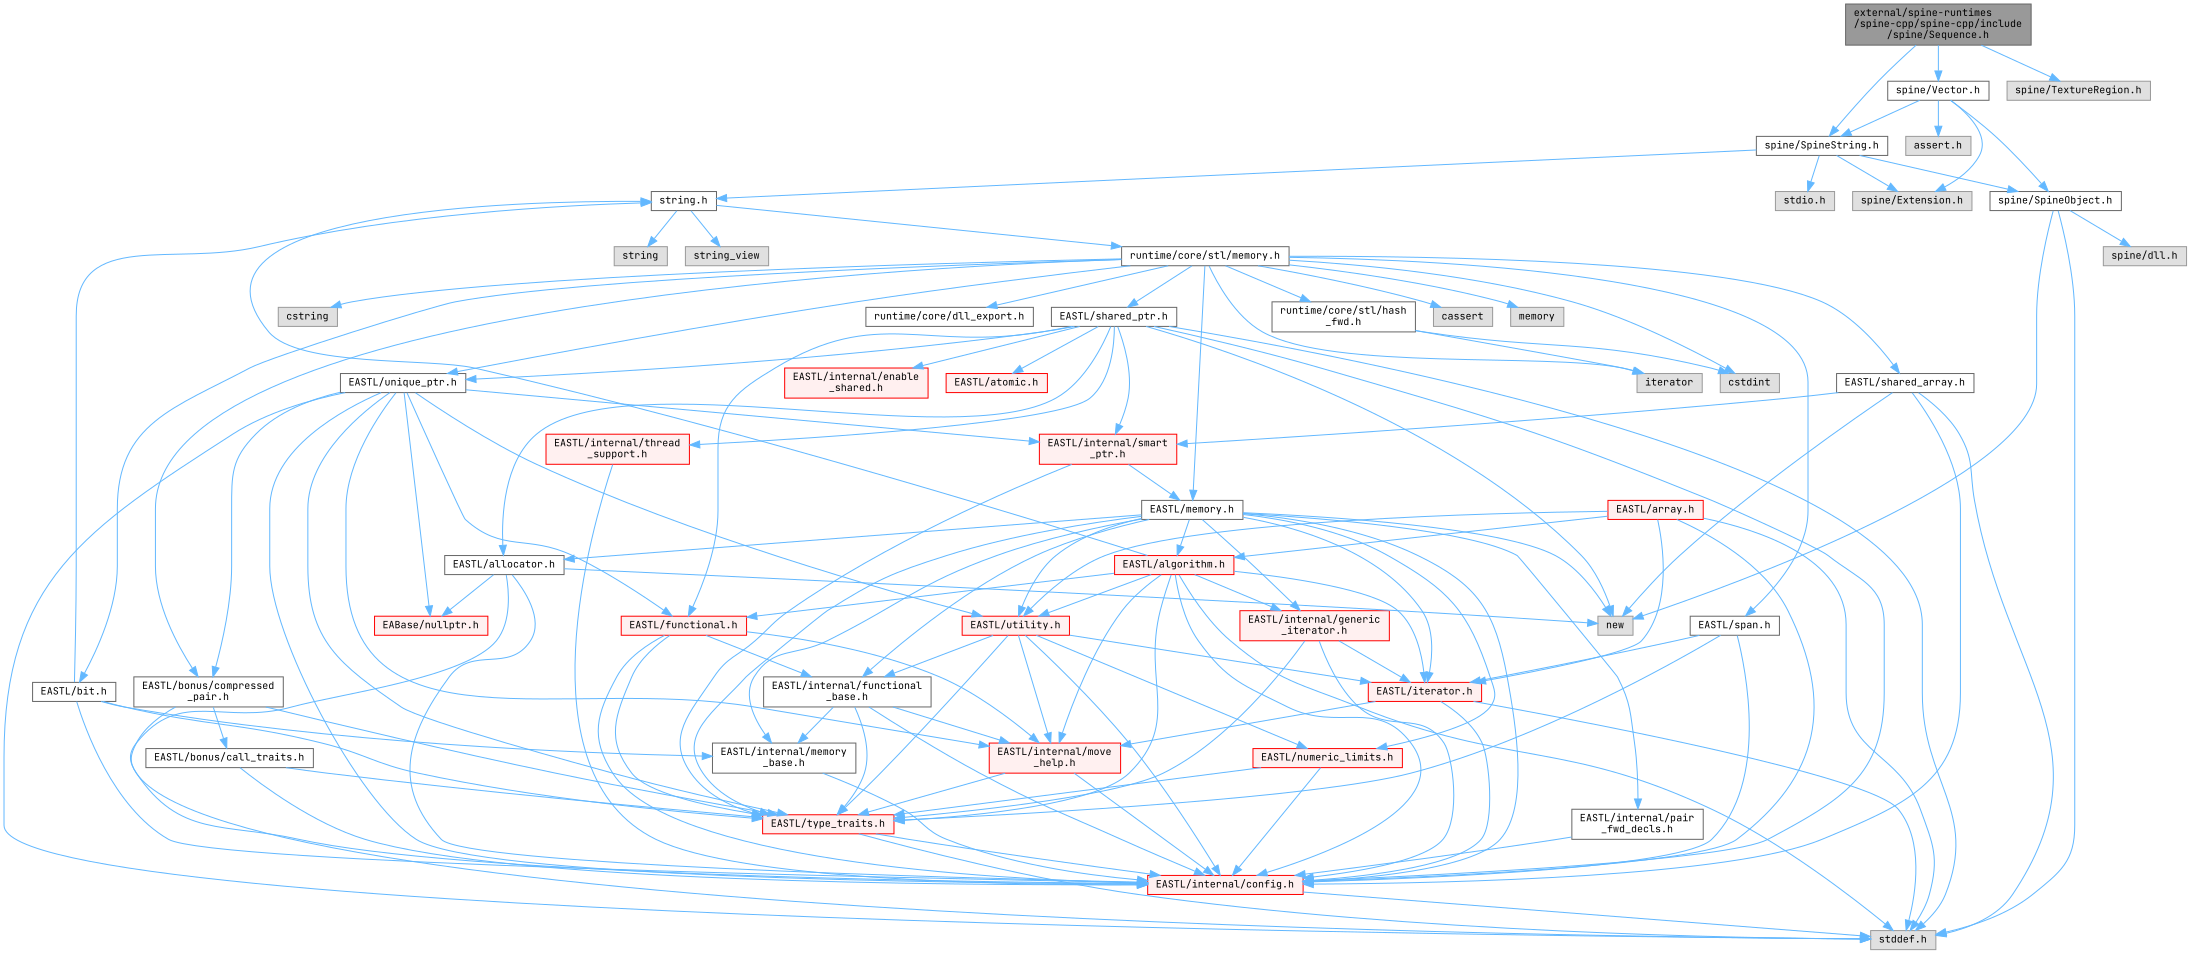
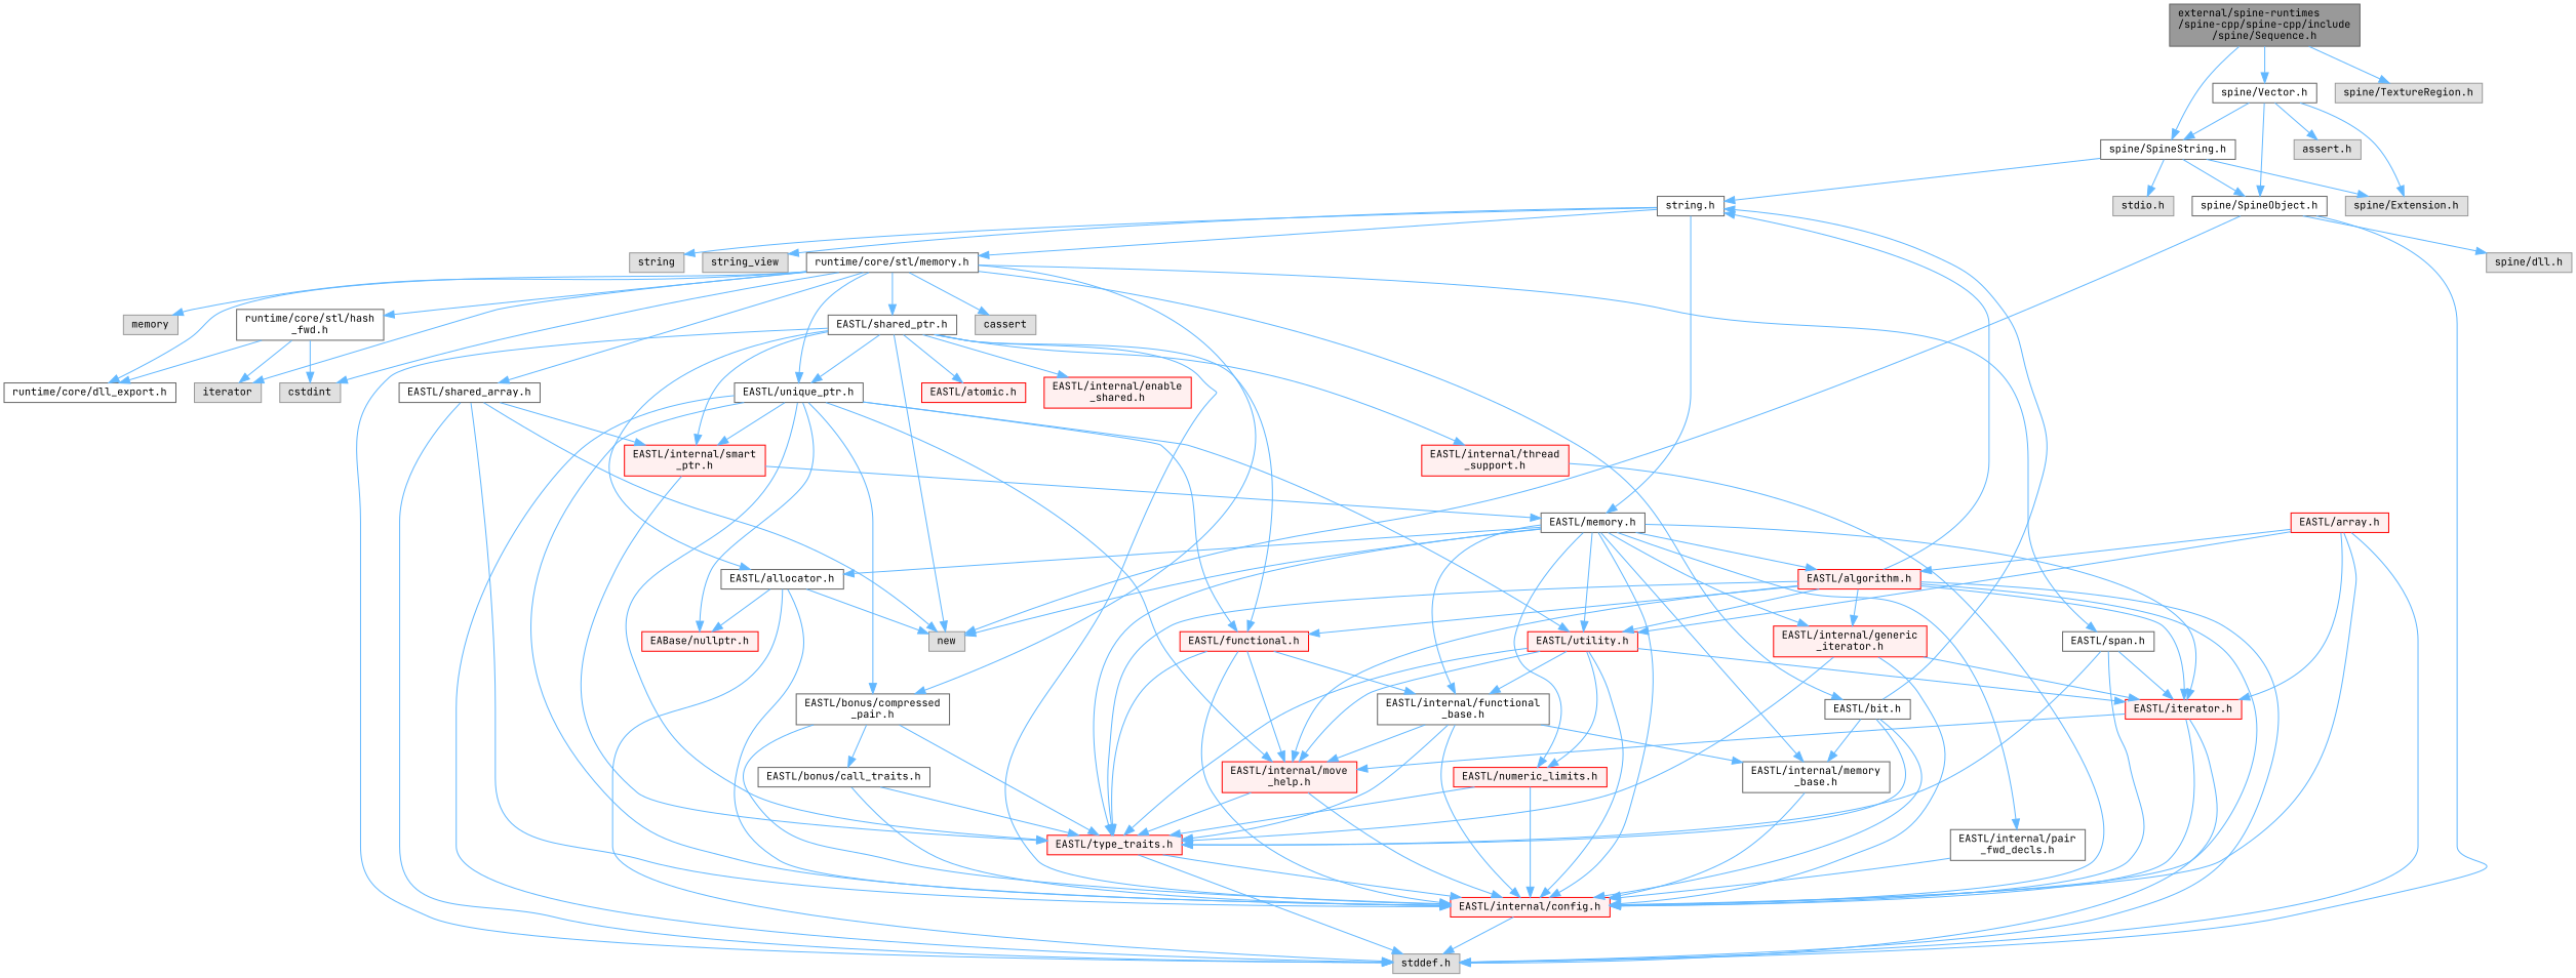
  digraph {
    fontname="JetBrains Mono"
    node [color=grey40 fillcolor=white fontname="JetBrains Mono" fontsize=10 shape=box style=filled]
    edge [color=steelblue1 fontname="JetBrains Mono" fontsize=10 labelfontname=Helvetica labelfontsize=10 style=solid]
    n1 [color=gray40 fillcolor=grey60 fontcolor=black height=0.2 label="external/spine-runtimes\l/spine-cpp/spine-cpp/include\l/spine/Sequence.h" width=0.4]
    n2 [height=0.2 label="spine/Vector.h" width=0.4]
    n3 [height=0.2 label="spine/SpineString.h" width=0.4]
    n4 [color=grey60 fillcolor="#E0E0E0" height=0.2 label="spine/TextureRegion.h" width=0.4]
    n5 [color=grey60 fillcolor="#E0E0E0" height=0.2 label="spine/Extension.h" width=0.4]
    n6 [height=0.2 label="spine/SpineObject.h" width=0.4]
    n7 [color=grey60 fillcolor="#E0E0E0" height=0.2 label="assert.h" width=0.4]
    n8 [height=0.2 label="string.h" width=0.4]
    n9 [color=grey60 fillcolor="#E0E0E0" height=0.2 label="stdio.h" width=0.4]
    n10 [color=grey60 fillcolor="#E0E0E0" height=0.2 label=new width=0.4]
    n11 [color=grey60 fillcolor="#E0E0E0" height=0.2 label="stddef.h" width=0.4]
    n12 [color=grey60 fillcolor="#E0E0E0" height=0.2 label="spine/dll.h" width=0.4]
    n13 [color=grey60 fillcolor="#E0E0E0" height=0.2 label=string width=0.4]
    n14 [color=grey60 fillcolor="#E0E0E0" height=0.2 label=string_view width=0.4]
    n15 [height=0.2 label="runtime/core/stl/memory.h" width=0.4]
    n16 [color=grey60 fillcolor="#E0E0E0" height=0.2 label=iterator width=0.4]
    n17 [color=grey60 fillcolor="#E0E0E0" height=0.2 label=cstdint width=0.4]
    n18 [color=grey60 fillcolor="#E0E0E0" height=0.2 label=cassert width=0.4]
    n19 [color=grey60 fillcolor="#E0E0E0" height=0.2 label=memory width=0.4]
-   n20 [color=grey60 fillcolor="#E0E0E0" height=0.2 label=cstring width=0.4]
    n21 [height=0.2 label="EASTL/bit.h" width=0.4]
    n22 [height=0.2 label="EASTL/memory.h" width=0.4]
    n23 [height=0.2 label="EASTL/shared_array.h" width=0.4]
    n24 [height=0.2 label="EASTL/unique_ptr.h" width=0.4]
    n25 [height=0.2 label="EASTL/bonus/compressed\l_pair.h" width=0.4]
    n26 [height=0.2 label="EASTL/shared_ptr.h" width=0.4]
    n27 [height=0.2 label="EASTL/span.h" width=0.4]
    n28 [height=0.2 label="runtime/core/dll_export.h" width=0.4]
    n29 [height=0.2 label="runtime/core/stl/hash\l_fwd.h" width=0.4]
    n30 [color=red fillcolor="#FFF0F0" height=0.2 label="EASTL/internal/config.h" width=0.4]
    n31 [height=0.2 label="EASTL/internal/memory\l_base.h" width=0.4]
    n32 [color=red fillcolor="#FFF0F0" height=0.2 label="EASTL/type_traits.h" width=0.4]
    n33 [color=red fillcolor="#FFF0F0" height=0.2 label="EASTL/internal/generic\l_iterator.h" width=0.4]
    n34 [color=red fillcolor="#FFF0F0" height=0.2 label="EASTL/iterator.h" width=0.4]
    n35 [height=0.2 label="EASTL/internal/pair\l_fwd_decls.h" width=0.4]
    n36 [height=0.2 label="EASTL/internal/functional\l_base.h" width=0.4]
    n37 [color=red fillcolor="#FFF0F0" height=0.2 label="EASTL/algorithm.h" width=0.4]
    n38 [color=red fillcolor="#FFF0F0" height=0.2 label="EASTL/utility.h" width=0.4]
    n39 [color=red fillcolor="#FFF0F0" height=0.2 label="EASTL/numeric_limits.h" width=0.4]
    n40 [height=0.2 label="EASTL/allocator.h" width=0.4]
    n41 [color=red fillcolor="#FFF0F0" height=0.2 label="EASTL/internal/smart\l_ptr.h" width=0.4]
    n42 [color=red fillcolor="#FFF0F0" height=0.2 label="EASTL/internal/move\l_help.h" width=0.4]
    n43 [color=red fillcolor="#FFF0F0" height=0.2 label="EASTL/functional.h" width=0.4]
    n44 [color=red fillcolor="#FFF0F0" height=0.2 label="EABase/nullptr.h" width=0.4]
    n45 [height=0.2 label="EASTL/bonus/call_traits.h" width=0.4]
    n46 [color=red fillcolor="#FFF0F0" height=0.2 label="EASTL/internal/thread\l_support.h" width=0.4]
    n47 [color=red fillcolor="#FFF0F0" height=0.2 label="EASTL/atomic.h" width=0.4]
    n48 [color=red fillcolor="#FFF0F0" height=0.2 label="EASTL/internal/enable\l_shared.h" width=0.4]
    n49 [color=red fillcolor="#FFF0F0" height=0.2 label="EASTL/array.h" width=0.4]
    n1 -> n2
    n1 -> n3
    n1 -> n4
    n2 -> n3
    n2 -> n5
    n2 -> n6
    n2 -> n7
    n3 -> n5
    n3 -> n6
    n3 -> n8
    n3 -> n9
    n6 -> n10
    n6 -> n11
    n6 -> n12
    n8 -> n13
    n8 -> n14
    n8 -> n15
    n15 -> n16
    n15 -> n17
    n15 -> n18
    n15 -> n19
-   n15 -> n20
    n15 -> n21
-   n15 -> n22
+   n8 -> n22
    n15 -> n23
    n15 -> n24
    n15 -> n25
    n15 -> n26
    n15 -> n27
    n15 -> n28
    n15 -> n29
    n21 -> n8
    n21 -> n30
    n21 -> n31
    n21 -> n32
    n22 -> n10
    n22 -> n30
    n22 -> n31
    n22 -> n32
    n22 -> n33
    n22 -> n34
    n22 -> n35
    n22 -> n36
    n22 -> n37
    n22 -> n38
    n22 -> n39
    n22 -> n40
    n23 -> n10
    n23 -> n11
    n23 -> n30
    n23 -> n41
    n24 -> n11
    n24 -> n25
    n24 -> n30
    n24 -> n32
    n24 -> n38
    n24 -> n41
    n24 -> n42
    n24 -> n43
    n24 -> n44
    n25 -> n30
    n25 -> n32
    n25 -> n45
    n26 -> n10
    n26 -> n11
    n26 -> n24
    n26 -> n30
    n26 -> n40
    n26 -> n41
    n26 -> n43
    n26 -> n46
    n26 -> n47
    n26 -> n48
    n27 -> n30
    n27 -> n32
    n27 -> n34
    n29 -> n16
    n29 -> n17
+   n29 -> n28
    n30 -> n11
    n31 -> n30
    n32 -> n11
    n32 -> n30
    n33 -> n30
    n33 -> n32
    n33 -> n34
    n34 -> n11
    n34 -> n30
    n34 -> n42
    n35 -> n30
    n36 -> n30
    n36 -> n31
    n36 -> n32
    n36 -> n42
    n37 -> n8
    n37 -> n11
    n37 -> n30
    n37 -> n32
    n37 -> n33
    n37 -> n34
    n37 -> n38
    n37 -> n42
    n37 -> n43
    n38 -> n30
    n38 -> n32
    n38 -> n34
    n38 -> n36
    n38 -> n39
    n38 -> n42
    n39 -> n30
    n39 -> n32
    n40 -> n10
    n40 -> n11
    n40 -> n30
    n40 -> n44
    n41 -> n22
    n41 -> n32
    n42 -> n30
    n42 -> n32
    n43 -> n30
    n43 -> n32
    n43 -> n36
    n43 -> n42
    n45 -> n30
    n45 -> n32
    n46 -> n30
    n49 -> n11
    n49 -> n30
    n49 -> n34
    n49 -> n37
    n49 -> n38
  }
